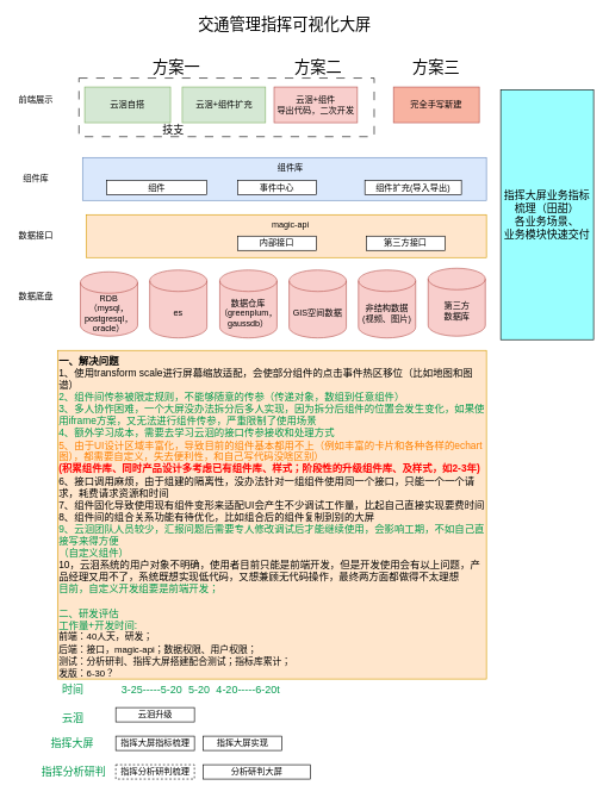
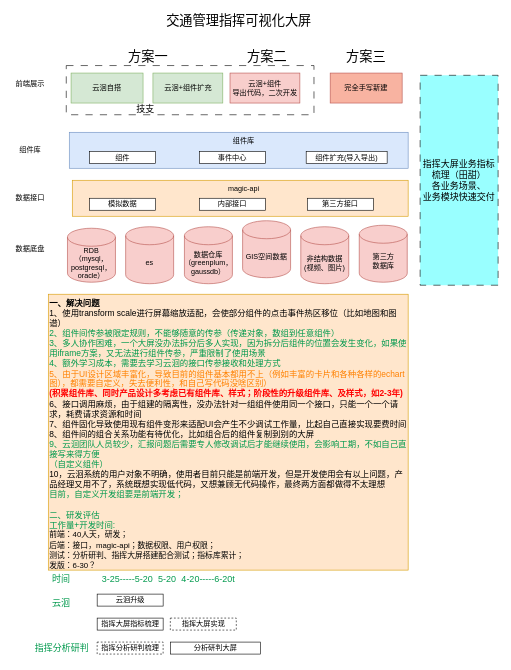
  <mxCell id="0" />
  <mxCell id="1" parent="0" />
  <mxCell id="2" value="" style="rounded=0;whiteSpace=wrap;html=1;fontSize=22;dashed=1;dashPattern=12 12;" vertex="1" parent="1"><mxGeometry x="110" y="108.75" width="413" height="82" as="geometry" /></mxCell>
  <mxCell id="3" value="完全手写新建" style="rounded=0;whiteSpace=wrap;html=1;fillColor=#F8B3A1;strokeColor=#b85450;" vertex="1" parent="1"><mxGeometry x="550" y="121.25" width="120" height="50" as="geometry" /></mxCell>
  <mxCell id="4" value="" style="rounded=0;whiteSpace=wrap;html=1;fillColor=#ffe6cc;strokeColor=#d79b00;" vertex="1" parent="1"><mxGeometry x="120" y="300" width="560" height="60" as="geometry" /></mxCell>
  <mxCell id="5" value="前端展示" style="text;html=1;strokeColor=none;fillColor=none;align=center;verticalAlign=middle;whiteSpace=wrap;rounded=0;" vertex="1" parent="1"><mxGeometry x="20" y="125" width="60" height="30" as="geometry" /></mxCell>
  <mxCell id="6" value="数据接口" style="text;html=1;strokeColor=none;fillColor=none;align=center;verticalAlign=middle;whiteSpace=wrap;rounded=0;" vertex="1" parent="1"><mxGeometry x="20" y="315" width="60" height="30" as="geometry" /></mxCell>
  <mxCell id="7" value="RDB&lt;br&gt;（mysql，postgresql，oracle）" style="shape=cylinder3;whiteSpace=wrap;html=1;boundedLbl=1;backgroundOutline=1;size=15;flipH=1;flipV=0;fillColor=#f8cecc;strokeColor=#b85450;" vertex="1" parent="1"><mxGeometry x="112" y="380" width="80" height="90" as="geometry" /></mxCell>
  <mxCell id="8" value="云洄自搭" style="rounded=0;whiteSpace=wrap;html=1;fillColor=#d5e8d4;strokeColor=#82b366;" vertex="1" parent="1"><mxGeometry x="118" y="121.25" width="120" height="50" as="geometry" /></mxCell>
  <mxCell id="9" value="云洄+组件扩充" style="rounded=0;whiteSpace=wrap;html=1;fillColor=#d5e8d4;strokeColor=#82b366;" vertex="1" parent="1"><mxGeometry x="254.5" y="121.25" width="116.5" height="50" as="geometry" /></mxCell>
  <mxCell id="10" value="" style="rounded=0;whiteSpace=wrap;html=1;fillColor=#dae8fc;strokeColor=#6c8ebf;" vertex="1" parent="1"><mxGeometry x="115" y="220" width="565" height="60" as="geometry" /></mxCell>
  <mxCell id="11" value="组件库" style="text;html=1;strokeColor=none;fillColor=none;align=center;verticalAlign=middle;whiteSpace=wrap;rounded=0;" vertex="1" parent="1"><mxGeometry x="20" y="235" width="60" height="30" as="geometry" /></mxCell>
- <mxCell id="12" value="组件" style="rounded=0;whiteSpace=wrap;html=1;" vertex="1" parent="1"><mxGeometry x="149" y="252" width="140" height="20" as="geometry" /></mxCell>
+ <mxCell id="12" value="组件" style="rounded=0;whiteSpace=wrap;html=1;" vertex="1" parent="1"><mxGeometry x="149" y="252" width="110" height="20" as="geometry" /></mxCell>
  <mxCell id="13" value="事件中心" style="rounded=0;whiteSpace=wrap;html=1;" vertex="1" parent="1"><mxGeometry x="332" y="252" width="110" height="20" as="geometry" /></mxCell>
  <mxCell id="14" value="&lt;span style=&quot;color: rgb(0, 0, 0); font-family: Helvetica; font-size: 12px; font-style: normal; font-variant-ligatures: normal; font-variant-caps: normal; font-weight: 400; letter-spacing: normal; orphans: 2; text-align: center; text-indent: 0px; text-transform: none; widows: 2; word-spacing: 0px; -webkit-text-stroke-width: 0px; text-decoration-thickness: initial; text-decoration-style: initial; text-decoration-color: initial; float: none; display: inline !important;&quot;&gt;组件库&lt;/span&gt;" style="text;whiteSpace=wrap;html=1;labelBackgroundColor=none;" vertex="1" parent="1"><mxGeometry x="386" y="220" width="56" height="25" as="geometry" /></mxCell>
  <mxCell id="15" value="数据底盘" style="text;html=1;strokeColor=none;fillColor=none;align=center;verticalAlign=middle;whiteSpace=wrap;rounded=0;" vertex="1" parent="1"><mxGeometry x="20" y="400" width="60" height="30" as="geometry" /></mxCell>
  <mxCell id="16" value="es&lt;br&gt;" style="shape=cylinder3;whiteSpace=wrap;html=1;boundedLbl=1;backgroundOutline=1;size=15;flipH=1;flipV=0;fillColor=#f8cecc;strokeColor=#b85450;" vertex="1" parent="1"><mxGeometry x="209" y="377.5" width="80" height="95" as="geometry" /></mxCell>
  <mxCell id="17" value="数据仓库（greenplum，gaussdb）" style="shape=cylinder3;whiteSpace=wrap;html=1;boundedLbl=1;backgroundOutline=1;size=15;flipH=1;flipV=0;fillColor=#f8cecc;strokeColor=#b85450;" vertex="1" parent="1"><mxGeometry x="307" y="377.5" width="80" height="95" as="geometry" /></mxCell>
  <mxCell id="18" value="非结构数据&lt;br&gt;(视频、图片)" style="shape=cylinder3;whiteSpace=wrap;html=1;boundedLbl=1;backgroundOutline=1;size=15;flipH=1;flipV=0;fillColor=#f8cecc;strokeColor=#b85450;" vertex="1" parent="1"><mxGeometry x="501" y="377.5" width="80" height="95" as="geometry" /></mxCell>
  <mxCell id="19" value="&lt;span style=&quot;color: rgb(0, 0, 0); font-family: Helvetica; font-size: 12px; font-style: normal; font-variant-ligatures: normal; font-variant-caps: normal; font-weight: 400; letter-spacing: normal; orphans: 2; text-align: center; text-indent: 0px; text-transform: none; widows: 2; word-spacing: 0px; -webkit-text-stroke-width: 0px; text-decoration-thickness: initial; text-decoration-style: initial; text-decoration-color: initial; float: none; display: inline !important;&quot;&gt;magic-api&lt;/span&gt;" style="text;whiteSpace=wrap;html=1;labelBackgroundColor=none;" vertex="1" parent="1"><mxGeometry x="378" y="300" width="90" height="40" as="geometry" /></mxCell>
  <mxCell id="20" value="内部接口" style="rounded=0;whiteSpace=wrap;html=1;" vertex="1" parent="1"><mxGeometry x="332" y="330" width="110" height="20" as="geometry" /></mxCell>
  <mxCell id="21" value="第三方接口" style="rounded=0;whiteSpace=wrap;html=1;" vertex="1" parent="1"><mxGeometry x="512" y="330" width="110" height="20" as="geometry" /></mxCell>
  <mxCell id="22" value="云洄升级" style="rounded=0;whiteSpace=wrap;html=1;" vertex="1" parent="1"><mxGeometry x="161.5" y="990" width="110" height="20" as="geometry" /></mxCell>
  <mxCell id="23" value="第三方&lt;br&gt;数据库" style="shape=cylinder3;whiteSpace=wrap;html=1;boundedLbl=1;backgroundOutline=1;size=15;flipH=1;flipV=0;fillColor=#f8cecc;strokeColor=#b85450;" vertex="1" parent="1"><mxGeometry x="598.5" y="375" width="80" height="95" as="geometry" /></mxCell>
  <mxCell id="24" value="交通管理指挥可视化大屏" style="text;html=1;strokeColor=none;fillColor=none;align=center;verticalAlign=middle;whiteSpace=wrap;rounded=0;fontSize=22;" vertex="1" parent="1"><mxGeometry x="249.75" y="20" width="295.5" height="30" as="geometry" /></mxCell>
  <mxCell id="25" value="组件扩充(导入导出)" style="rounded=0;whiteSpace=wrap;html=1;" vertex="1" parent="1"><mxGeometry x="510" y="252" width="135" height="20" as="geometry" /></mxCell>
  <mxCell id="26" value="云洄+组件&lt;br&gt;导出代码，二次开发" style="rounded=0;whiteSpace=wrap;html=1;fillColor=#f8cecc;strokeColor=#b85450;" vertex="1" parent="1"><mxGeometry x="383" y="121.25" width="116.5" height="50" as="geometry" /></mxCell>
  <mxCell id="27" value="技支" style="text;html=1;strokeColor=none;fillColor=none;align=center;verticalAlign=middle;whiteSpace=wrap;rounded=0;fontSize=15;" vertex="1" parent="1"><mxGeometry x="212" y="165.75" width="60" height="30" as="geometry" /></mxCell>
  <mxCell id="28" value="方案二" style="text;html=1;strokeColor=none;fillColor=none;align=center;verticalAlign=middle;whiteSpace=wrap;rounded=0;fontSize=22;" vertex="1" parent="1"><mxGeometry x="400" y="78.75" width="90" height="30" as="geometry" /></mxCell>
  <mxCell id="29" value="方案一" style="text;html=1;strokeColor=none;fillColor=none;align=center;verticalAlign=middle;whiteSpace=wrap;rounded=0;fontSize=22;" vertex="1" parent="1"><mxGeometry x="190" y="78.75" width="113" height="30" as="geometry" /></mxCell>
  <mxCell id="30" value="方案三" style="text;html=1;strokeColor=none;fillColor=none;align=center;verticalAlign=middle;whiteSpace=wrap;rounded=0;fontSize=22;" vertex="1" parent="1"><mxGeometry x="565" y="78.75" width="90" height="30" as="geometry" /></mxCell>
- <mxCell id="31" value="指挥大屏业务指标梳理（田甜）&lt;br&gt;各业务场景、&lt;br&gt;业务模块快速交付" style="rounded=0;whiteSpace=wrap;html=1;dashed=0;dashPattern=12 12;labelBackgroundColor=none;fontSize=15;fillColor=#99FFFF;" vertex="1" parent="1"><mxGeometry x="700" y="125" width="130" height="350" as="geometry" /></mxCell>
+ <mxCell id="31" value="指挥大屏业务指标梳理（田甜）&lt;br&gt;各业务场景、&lt;br&gt;业务模块快速交付" style="rounded=0;whiteSpace=wrap;html=1;dashed=1;dashPattern=12 12;labelBackgroundColor=none;fontSize=15;fillColor=#99FFFF;" vertex="1" parent="1"><mxGeometry x="700" y="125" width="130" height="350" as="geometry" /></mxCell>
  <mxCell id="32" value="&lt;div style=&quot;border-color: var(--border-color); color: rgb(0, 0, 0); font-family: Helvetica; font-size: 14px; font-style: normal; font-variant-ligatures: normal; font-variant-caps: normal; letter-spacing: normal; orphans: 2; text-align: left; text-indent: 0px; text-transform: none; widows: 2; word-spacing: 0px; -webkit-text-stroke-width: 0px; text-decoration-thickness: initial; text-decoration-style: initial; text-decoration-color: initial;&quot;&gt;&lt;font style=&quot;border-color: var(--border-color); font-size: 14px;&quot;&gt;&lt;b&gt;一、解决问题&lt;/b&gt;&lt;/font&gt;&lt;/div&gt;&lt;div style=&quot;border-color: var(--border-color); color: rgb(0, 0, 0); font-family: Helvetica; font-size: 14px; font-style: normal; font-variant-ligatures: normal; font-variant-caps: normal; font-weight: 400; letter-spacing: normal; orphans: 2; text-align: left; text-indent: 0px; text-transform: none; widows: 2; word-spacing: 0px; -webkit-text-stroke-width: 0px; text-decoration-thickness: initial; text-decoration-style: initial; text-decoration-color: initial;&quot;&gt;&lt;font style=&quot;border-color: var(--border-color); font-size: 14px;&quot;&gt;1、使用transform scale进行屏幕缩放适配，会使部分组件的点击事件热区移位（比如地图和图谱）&lt;/font&gt;&lt;/div&gt;&lt;div style=&quot;border-color: var(--border-color); font-family: Helvetica; font-size: 14px; font-style: normal; font-variant-ligatures: normal; font-variant-caps: normal; font-weight: 400; letter-spacing: normal; orphans: 2; text-align: left; text-indent: 0px; text-transform: none; widows: 2; word-spacing: 0px; -webkit-text-stroke-width: 0px; text-decoration-thickness: initial; text-decoration-style: initial; text-decoration-color: initial;&quot;&gt;&lt;font color=&quot;#00994d&quot; style=&quot;border-color: var(--border-color); font-size: 14px;&quot;&gt;2、组件间传参被限定规则，不能够随意的传参（传递对象，数组到任意组件）&lt;/font&gt;&lt;/div&gt;&lt;div style=&quot;border-color: var(--border-color); font-family: Helvetica; font-size: 14px; font-style: normal; font-variant-ligatures: normal; font-variant-caps: normal; font-weight: 400; letter-spacing: normal; orphans: 2; text-align: left; text-indent: 0px; text-transform: none; widows: 2; word-spacing: 0px; -webkit-text-stroke-width: 0px; text-decoration-thickness: initial; text-decoration-style: initial; text-decoration-color: initial;&quot;&gt;&lt;font color=&quot;#00994d&quot; style=&quot;border-color: var(--border-color); font-size: 14px;&quot;&gt;3、多人协作困难，一个大屏没办法拆分后多人实现，因为拆分后组件的位置会发生变化，如果使用iframe方案，又无法进行组件传参，严重限制了使用场景&lt;/font&gt;&lt;/div&gt;&lt;div style=&quot;border-color: var(--border-color); font-family: Helvetica; font-size: 14px; font-style: normal; font-variant-ligatures: normal; font-variant-caps: normal; font-weight: 400; letter-spacing: normal; orphans: 2; text-align: left; text-indent: 0px; text-transform: none; widows: 2; word-spacing: 0px; -webkit-text-stroke-width: 0px; text-decoration-thickness: initial; text-decoration-style: initial; text-decoration-color: initial;&quot;&gt;&lt;font color=&quot;#00994d&quot; style=&quot;border-color: var(--border-color); font-size: 14px;&quot;&gt;4、额外学习成本，需要去学习云洄的接口传参接收和处理方式&lt;/font&gt;&lt;/div&gt;&lt;div style=&quot;border-color: var(--border-color); font-family: Helvetica; font-size: 14px; font-style: normal; font-variant-ligatures: normal; font-variant-caps: normal; font-weight: 400; letter-spacing: normal; orphans: 2; text-align: left; text-indent: 0px; text-transform: none; widows: 2; word-spacing: 0px; -webkit-text-stroke-width: 0px; text-decoration-thickness: initial; text-decoration-style: initial; text-decoration-color: initial;&quot;&gt;&lt;font color=&quot;#ff8000&quot; style=&quot;border-color: var(--border-color); font-size: 14px;&quot;&gt;5、由于UI设计区域丰富化，导致目前的组件基本都用不上（例如丰富的卡片和各种各样的echart图），都需要自定义，失去便利性，和自己写代码没啥区别）&lt;/font&gt;&lt;/div&gt;&lt;div style=&quot;border-color: var(--border-color); font-family: Helvetica; font-size: 14px; font-style: normal; font-variant-ligatures: normal; font-variant-caps: normal; letter-spacing: normal; orphans: 2; text-align: left; text-indent: 0px; text-transform: none; widows: 2; word-spacing: 0px; -webkit-text-stroke-width: 0px; text-decoration-thickness: initial; text-decoration-style: initial; text-decoration-color: initial;&quot;&gt;&lt;font color=&quot;#ff0000&quot; style=&quot;border-color: var(--border-color); font-size: 14px;&quot;&gt;&lt;b style=&quot;&quot;&gt;(积累组件库、同时产品设计多考虑已有组件库、样式；阶段性的升级组件库、及样式，如2-3年)&lt;/b&gt;&lt;/font&gt;&lt;/div&gt;&lt;div style=&quot;border-color: var(--border-color); color: rgb(0, 0, 0); font-family: Helvetica; font-size: 14px; font-style: normal; font-variant-ligatures: normal; font-variant-caps: normal; font-weight: 400; letter-spacing: normal; orphans: 2; text-align: left; text-indent: 0px; text-transform: none; widows: 2; word-spacing: 0px; -webkit-text-stroke-width: 0px; text-decoration-thickness: initial; text-decoration-style: initial; text-decoration-color: initial;&quot;&gt;&lt;font style=&quot;border-color: var(--border-color); font-size: 14px;&quot;&gt;6、接口调用麻烦，由于组建的隔离性，没办法针对一组组件使用同一个接口，只能一个一个请求，耗费请求资源和时间&lt;/font&gt;&lt;/div&gt;&lt;div style=&quot;border-color: var(--border-color); color: rgb(0, 0, 0); font-family: Helvetica; font-size: 14px; font-style: normal; font-variant-ligatures: normal; font-variant-caps: normal; font-weight: 400; letter-spacing: normal; orphans: 2; text-align: left; text-indent: 0px; text-transform: none; widows: 2; word-spacing: 0px; -webkit-text-stroke-width: 0px; text-decoration-thickness: initial; text-decoration-style: initial; text-decoration-color: initial;&quot;&gt;&lt;font style=&quot;border-color: var(--border-color); font-size: 14px;&quot;&gt;7、组件固化导致使用现有组件变形来适配UI会产生不少调试工作量，比起自己直接实现要费时间&lt;/font&gt;&lt;/div&gt;&lt;div style=&quot;border-color: var(--border-color); color: rgb(0, 0, 0); font-family: Helvetica; font-size: 14px; font-style: normal; font-variant-ligatures: normal; font-variant-caps: normal; font-weight: 400; letter-spacing: normal; orphans: 2; text-align: left; text-indent: 0px; text-transform: none; widows: 2; word-spacing: 0px; -webkit-text-stroke-width: 0px; text-decoration-thickness: initial; text-decoration-style: initial; text-decoration-color: initial;&quot;&gt;&lt;font style=&quot;border-color: var(--border-color); font-size: 14px;&quot;&gt;8、组件间的组合关系功能有待优化，比如组合后的组件复制到别的大屏&lt;/font&gt;&lt;/div&gt;&lt;div style=&quot;border-color: var(--border-color); font-family: Helvetica; font-size: 14px; font-style: normal; font-variant-ligatures: normal; font-variant-caps: normal; font-weight: 400; letter-spacing: normal; orphans: 2; text-align: left; text-indent: 0px; text-transform: none; widows: 2; word-spacing: 0px; -webkit-text-stroke-width: 0px; text-decoration-thickness: initial; text-decoration-style: initial; text-decoration-color: initial;&quot;&gt;&lt;font color=&quot;#00994d&quot; style=&quot;border-color: var(--border-color); font-size: 14px;&quot;&gt;9、云洄团队人员较少，汇报问题后需要专人修改调试后才能继续使用，会影响工期，不如自己直接写来得方便&lt;/font&gt;&lt;/div&gt;&lt;div style=&quot;border-color: var(--border-color); font-family: Helvetica; font-size: 14px; font-style: normal; font-variant-ligatures: normal; font-variant-caps: normal; font-weight: 400; letter-spacing: normal; orphans: 2; text-align: left; text-indent: 0px; text-transform: none; widows: 2; word-spacing: 0px; -webkit-text-stroke-width: 0px; text-decoration-thickness: initial; text-decoration-style: initial; text-decoration-color: initial;&quot;&gt;&lt;font color=&quot;#00994d&quot; style=&quot;border-color: var(--border-color); font-size: 14px;&quot;&gt;（自定义组件）&lt;/font&gt;&lt;/div&gt;&lt;div style=&quot;border-color: var(--border-color); color: rgb(0, 0, 0); font-family: Helvetica; font-size: 14px; font-style: normal; font-variant-ligatures: normal; font-variant-caps: normal; font-weight: 400; letter-spacing: normal; orphans: 2; text-align: left; text-indent: 0px; text-transform: none; widows: 2; word-spacing: 0px; -webkit-text-stroke-width: 0px; text-decoration-thickness: initial; text-decoration-style: initial; text-decoration-color: initial;&quot;&gt;&lt;font style=&quot;border-color: var(--border-color); font-size: 14px;&quot;&gt;10，云洄系统的用户对象不明确，使用者目前只能是前端开发，但是开发使用会有以上问题，产品经理又用不了，系统既想实现低代码，又想兼顾无代码操作，最终两方面都做得不太理想&lt;/font&gt;&lt;/div&gt;&lt;div style=&quot;border-color: var(--border-color); font-family: Helvetica; font-size: 14px; font-style: normal; font-variant-ligatures: normal; font-variant-caps: normal; font-weight: 400; letter-spacing: normal; orphans: 2; text-align: left; text-indent: 0px; text-transform: none; widows: 2; word-spacing: 0px; -webkit-text-stroke-width: 0px; text-decoration-thickness: initial; text-decoration-style: initial; text-decoration-color: initial;&quot;&gt;&lt;font color=&quot;#00994d&quot; style=&quot;border-color: var(--border-color); font-size: 14px;&quot;&gt;目前，自定义开发组要是前端开发；&lt;/font&gt;&lt;/div&gt;&lt;div style=&quot;border-color: var(--border-color); font-family: Helvetica; font-size: 14px; font-style: normal; font-variant-ligatures: normal; font-variant-caps: normal; font-weight: 400; letter-spacing: normal; orphans: 2; text-align: left; text-indent: 0px; text-transform: none; widows: 2; word-spacing: 0px; -webkit-text-stroke-width: 0px; text-decoration-thickness: initial; text-decoration-style: initial; text-decoration-color: initial;&quot;&gt;&lt;font color=&quot;#00994d&quot; style=&quot;border-color: var(--border-color); font-size: 14px;&quot;&gt;&lt;br&gt;&lt;/font&gt;&lt;/div&gt;&lt;div style=&quot;border-color: var(--border-color); font-family: Helvetica; font-size: 14px; font-style: normal; font-variant-ligatures: normal; font-variant-caps: normal; font-weight: 400; letter-spacing: normal; orphans: 2; text-align: left; text-indent: 0px; text-transform: none; widows: 2; word-spacing: 0px; -webkit-text-stroke-width: 0px; text-decoration-thickness: initial; text-decoration-style: initial; text-decoration-color: initial;&quot;&gt;&lt;font color=&quot;#00994d&quot;&gt;二、研发评估&lt;/font&gt;&lt;/div&gt;&lt;div style=&quot;border-color: var(--border-color); font-family: Helvetica; font-size: 14px; font-style: normal; font-variant-ligatures: normal; font-variant-caps: normal; font-weight: 400; letter-spacing: normal; orphans: 2; text-align: left; text-indent: 0px; text-transform: none; widows: 2; word-spacing: 0px; -webkit-text-stroke-width: 0px; text-decoration-thickness: initial; text-decoration-style: initial; text-decoration-color: initial;&quot;&gt;&lt;font color=&quot;#00994d&quot; style=&quot;border-color: var(--border-color); font-size: 14px;&quot;&gt;工作量+开发时间:&lt;br style=&quot;border-color: var(--border-color); color: rgb(0, 0, 0); font-size: 13px;&quot;&gt;&lt;span style=&quot;color: rgb(0, 0, 0); font-size: 13px;&quot;&gt;前端：40人天，研发；&lt;/span&gt;&lt;br style=&quot;border-color: var(--border-color); color: rgb(0, 0, 0); font-size: 13px;&quot;&gt;&lt;span style=&quot;color: rgb(0, 0, 0); font-size: 13px;&quot;&gt;后端：接口，magic-api；数据权限、用户权限；&lt;/span&gt;&lt;br style=&quot;border-color: var(--border-color); color: rgb(0, 0, 0); font-size: 13px;&quot;&gt;&lt;span style=&quot;color: rgb(0, 0, 0); font-size: 13px;&quot;&gt;测试：分析研判、指挥大屏搭建配合测试；指标库累计；&lt;/span&gt;&lt;br&gt;&lt;/font&gt;&lt;/div&gt;&lt;div style=&quot;border-color: var(--border-color); font-family: Helvetica; font-size: 14px; font-style: normal; font-variant-ligatures: normal; font-variant-caps: normal; font-weight: 400; letter-spacing: normal; orphans: 2; text-align: left; text-indent: 0px; text-transform: none; widows: 2; word-spacing: 0px; -webkit-text-stroke-width: 0px; text-decoration-thickness: initial; text-decoration-style: initial; text-decoration-color: initial;&quot;&gt;&lt;font color=&quot;#00994d&quot; style=&quot;border-color: var(--border-color); font-size: 14px;&quot;&gt;&lt;span style=&quot;color: rgb(0, 0, 0); font-size: 13px;&quot;&gt;发版：6-30？&lt;/span&gt;&lt;/font&gt;&lt;/div&gt;" style="text;whiteSpace=wrap;html=1;fontSize=14;fillColor=#ffe6cc;strokeColor=#d79b00;labelBackgroundColor=none;" vertex="1" parent="1"><mxGeometry x="80" y="490" width="600" height="460" as="geometry" /></mxCell>
- <mxCell id="33" value="GIS空间数据" style="shape=cylinder3;whiteSpace=wrap;html=1;boundedLbl=1;backgroundOutline=1;size=15;flipH=1;flipV=0;fillColor=#f8cecc;strokeColor=#b85450;" vertex="1" parent="1"><mxGeometry x="404" y="377.5" width="80" height="95" as="geometry" /></mxCell>
- <mxCell id="34" value="指挥大屏实现" style="rounded=0;whiteSpace=wrap;html=1;" vertex="1" parent="1"><mxGeometry x="283.5" y="1030" width="110" height="20" as="geometry" /></mxCell>
+ <mxCell id="33" value="GIS空间数据" style="shape=cylinder3;whiteSpace=wrap;html=1;boundedLbl=1;backgroundOutline=1;size=15;flipH=1;flipV=0;fillColor=#f8cecc;strokeColor=#b85450;" vertex="1" parent="1"><mxGeometry x="404" y="367.5" width="80" height="95" as="geometry" /></mxCell>
+ <mxCell id="34" value="指挥大屏实现" style="rounded=0;whiteSpace=wrap;html=1;dashed=1;" vertex="1" parent="1"><mxGeometry x="283.5" y="1030" width="110" height="20" as="geometry" /></mxCell>
  <mxCell id="35" value="分析研判大屏" style="rounded=0;whiteSpace=wrap;html=1;" vertex="1" parent="1"><mxGeometry x="283.5" y="1070" width="150" height="20" as="geometry" /></mxCell>
  <mxCell id="36" value="指挥大屏指标梳理" style="rounded=0;whiteSpace=wrap;html=1;" vertex="1" parent="1"><mxGeometry x="161.5" y="1030" width="110" height="20" as="geometry" /></mxCell>
  <mxCell id="37" value="4-20-----6-20t" style="text;html=1;strokeColor=none;fillColor=none;align=center;verticalAlign=middle;whiteSpace=wrap;rounded=0;fontSize=15;fontColor=#00994D;" vertex="1" parent="1"><mxGeometry x="265.5" y="950" width="162" height="30" as="geometry" /></mxCell>
  <mxCell id="38" value="5-20" style="text;html=1;align=center;verticalAlign=middle;resizable=0;points=[];autosize=1;strokeColor=none;fillColor=none;fontSize=15;fontColor=#00994D;" vertex="1" parent="1"><mxGeometry x="253" y="950" width="50" height="30" as="geometry" /></mxCell>
  <mxCell id="39" value="3-25-----5-20" style="text;html=1;strokeColor=none;fillColor=none;align=center;verticalAlign=middle;whiteSpace=wrap;rounded=0;fontSize=15;fontColor=#00994D;" vertex="1" parent="1"><mxGeometry x="130.5" y="950" width="162" height="30" as="geometry" /></mxCell>
  <mxCell id="40" value="指挥分析研判梳理" style="rounded=0;whiteSpace=wrap;html=1;dashed=1;" vertex="1" parent="1"><mxGeometry x="161.5" y="1070" width="110" height="20" as="geometry" /></mxCell>
- <mxCell id="41" value="指挥大屏" style="text;html=1;strokeColor=none;fillColor=none;align=center;verticalAlign=middle;whiteSpace=wrap;rounded=0;fontSize=15;fontColor=#00994D;" vertex="1" parent="1"><mxGeometry x="50" y="1025" width="101.5" height="30" as="geometry" /></mxCell>
  <mxCell id="42" value="指挥分析研判" style="text;html=1;strokeColor=none;fillColor=none;align=center;verticalAlign=middle;whiteSpace=wrap;rounded=0;fontSize=15;fontColor=#00994D;" vertex="1" parent="1"><mxGeometry x="56.5" y="1065" width="92" height="30" as="geometry" /></mxCell>
  <mxCell id="43" value="云洄" style="text;html=1;align=center;verticalAlign=middle;resizable=0;points=[];autosize=1;strokeColor=none;fillColor=none;fontSize=15;fontColor=#00994D;" vertex="1" parent="1"><mxGeometry x="75.75" y="990" width="50" height="30" as="geometry" /></mxCell>
+ <mxCell id="44" value="模拟数据" style="rounded=0;whiteSpace=wrap;html=1;" vertex="1" parent="1"><mxGeometry x="149" y="330" width="110" height="20" as="geometry" /></mxCell>
  <mxCell id="45" value="时间" style="text;html=1;align=center;verticalAlign=middle;resizable=0;points=[];autosize=1;strokeColor=none;fillColor=none;fontSize=15;fontColor=#00994D;" vertex="1" parent="1"><mxGeometry x="75.75" y="950" width="50" height="30" as="geometry" /></mxCell>
